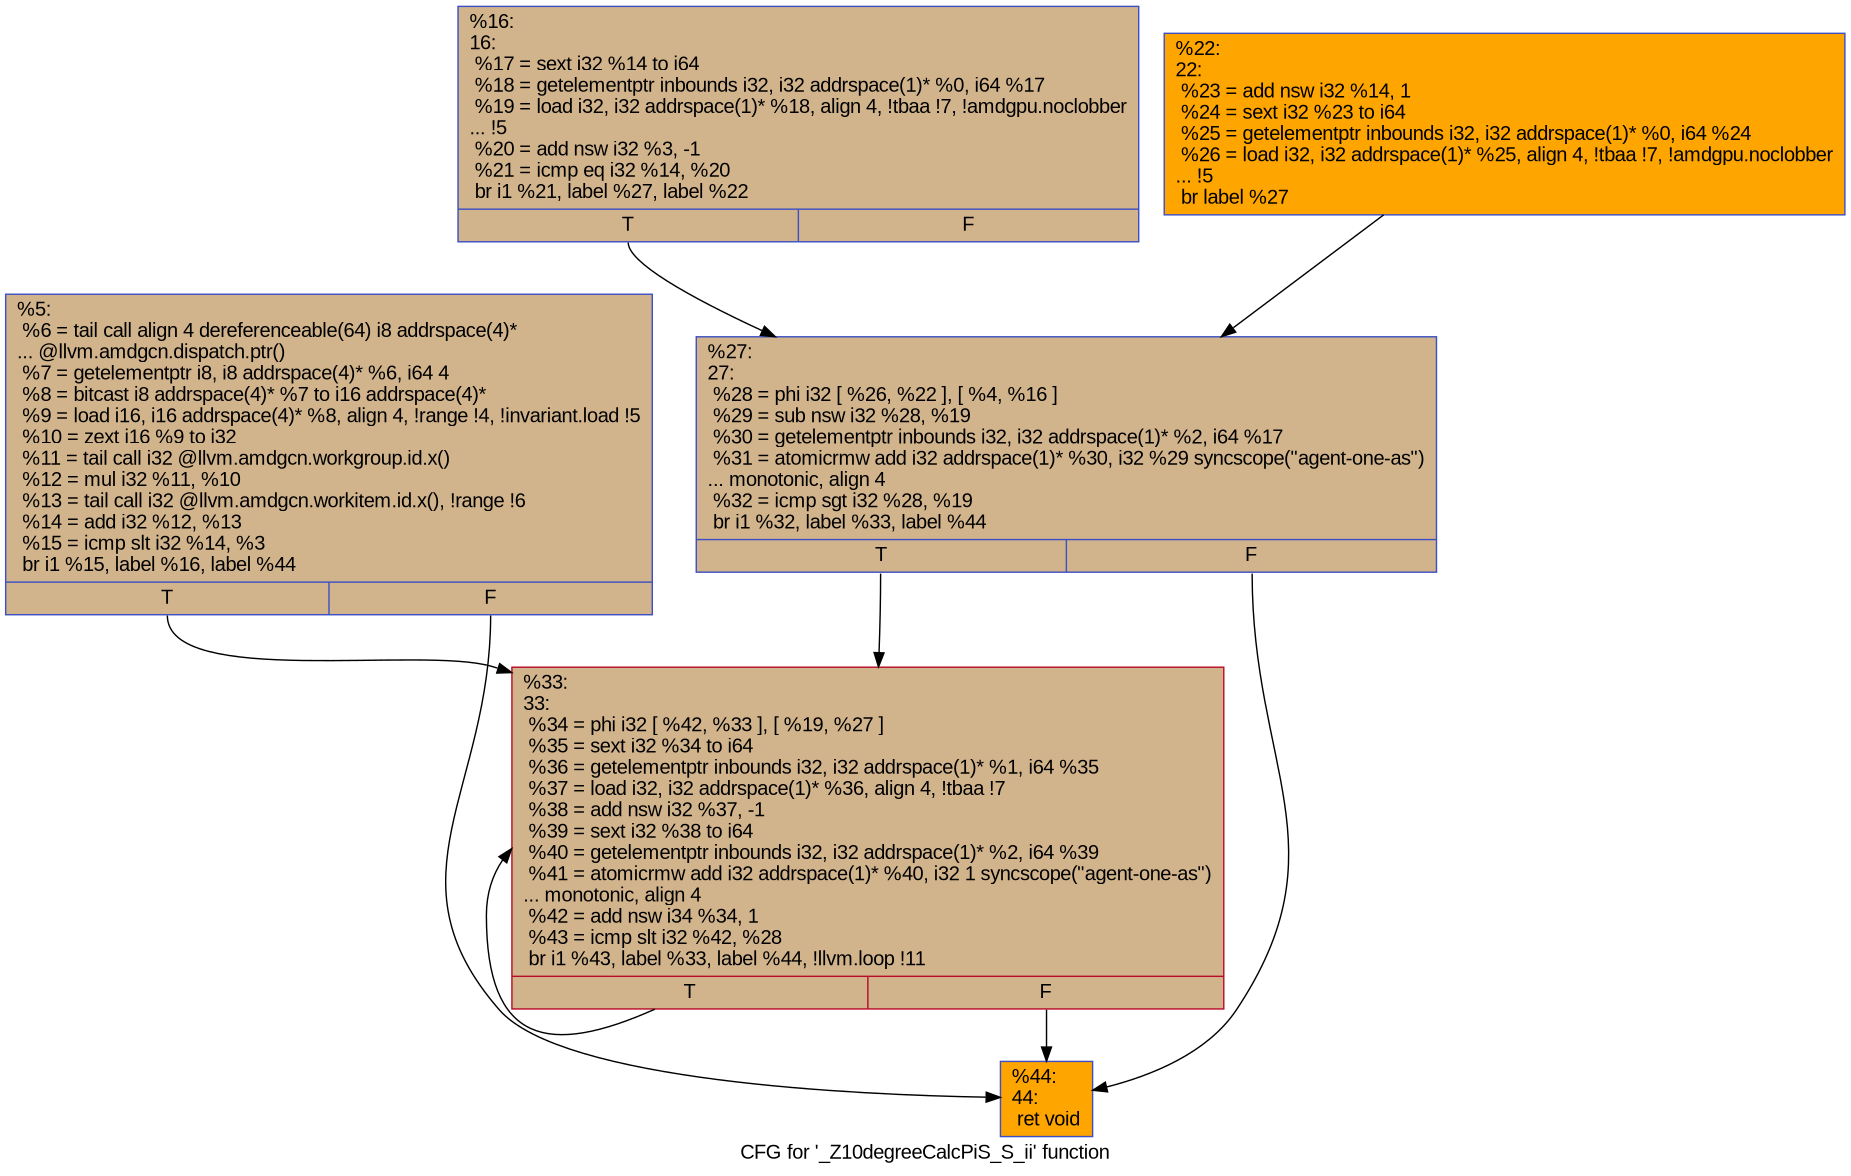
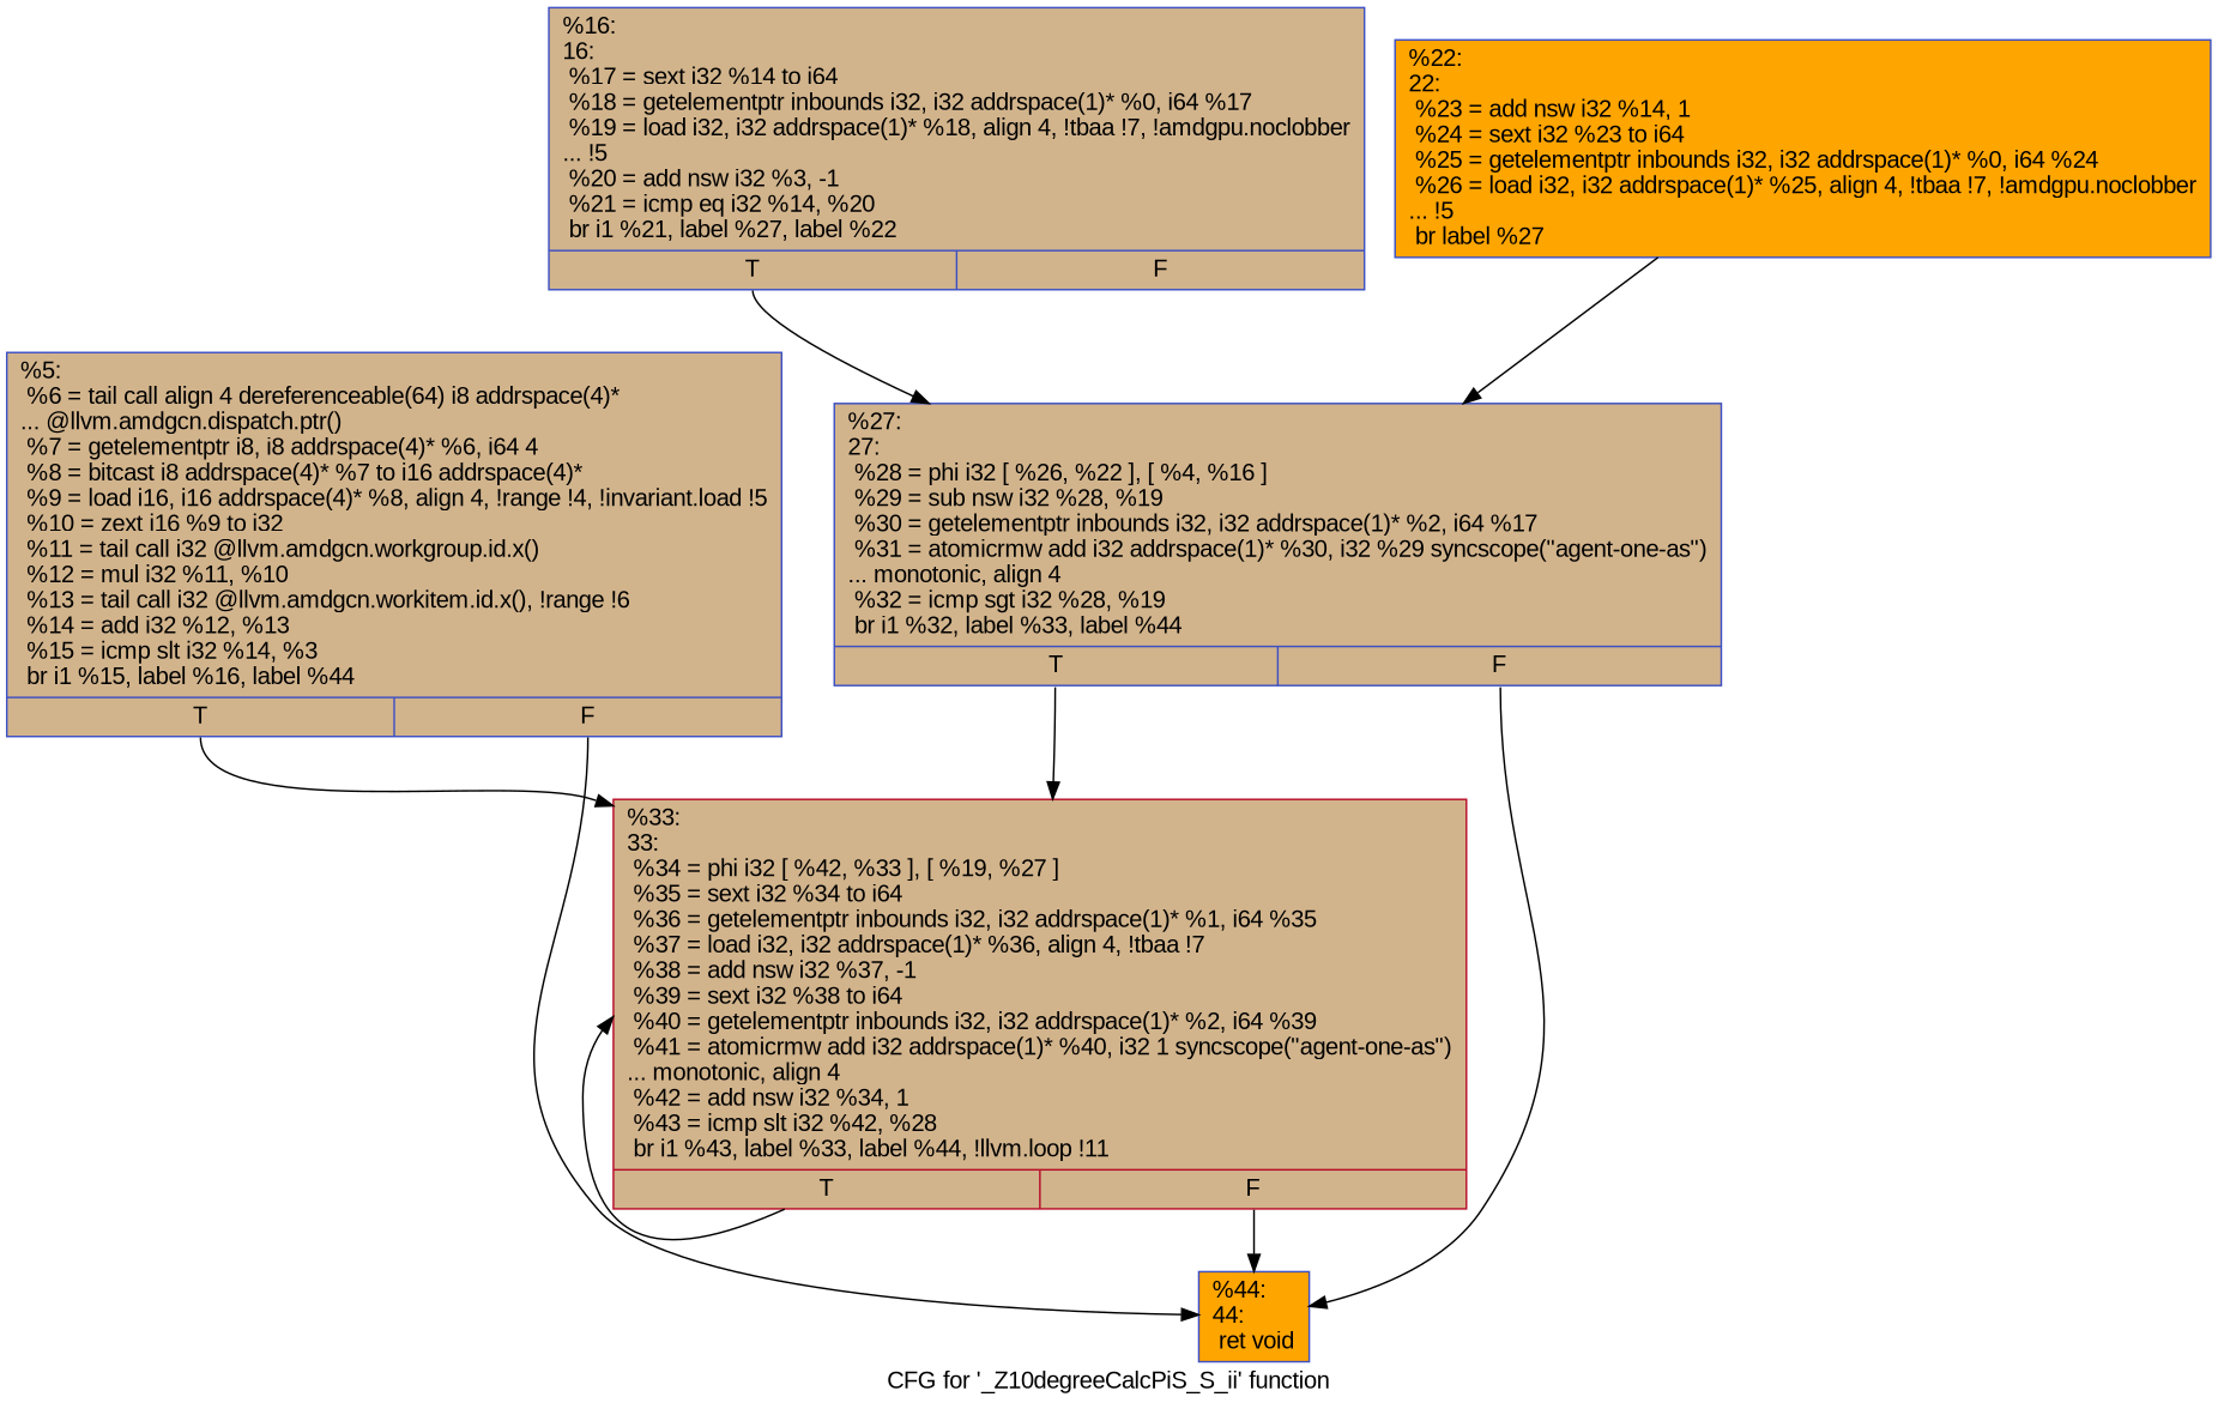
  digraph {
    fontname="Liberation Sans"
    label="CFG for '_Z10degreeCalcPiS_S_ii' function"
    node [color="#3d50c3ff" fillcolor=tan fontname="Liberation Sans" shape=record style=filled]
    edge [fontname="Liberation Sans" tailport=s0]
    n1 [label="{%5:\l  %6 = tail call align 4 dereferenceable(64) i8 addrspace(4)*\l... @llvm.amdgcn.dispatch.ptr()\l  %7 = getelementptr i8, i8 addrspace(4)* %6, i64 4\l  %8 = bitcast i8 addrspace(4)* %7 to i16 addrspace(4)*\l  %9 = load i16, i16 addrspace(4)* %8, align 4, !range !4, !invariant.load !5\l  %10 = zext i16 %9 to i32\l  %11 = tail call i32 @llvm.amdgcn.workgroup.id.x()\l  %12 = mul i32 %11, %10\l  %13 = tail call i32 @llvm.amdgcn.workitem.id.x(), !range !6\l  %14 = add i32 %12, %13\l  %15 = icmp slt i32 %14, %3\l  br i1 %15, label %16, label %44\l|{<s0>T|<s1>F}}"]
    n2 [fillcolor=orange label="{%44:\l44:                                               \l  ret void\l}"]
-   n3 [color="#b70d28ff" label="{%33:\l33:                                               \l  %34 = phi i32 [ %42, %33 ], [ %19, %27 ]\l  %35 = sext i32 %34 to i64\l  %36 = getelementptr inbounds i32, i32 addrspace(1)* %1, i64 %35\l  %37 = load i32, i32 addrspace(1)* %36, align 4, !tbaa !7\l  %38 = add nsw i32 %37, -1\l  %39 = sext i32 %38 to i64\l  %40 = getelementptr inbounds i32, i32 addrspace(1)* %2, i64 %39\l  %41 = atomicrmw add i32 addrspace(1)* %40, i32 1 syncscope(\"agent-one-as\")\l... monotonic, align 4\l  %42 = add nsw i34 %34, 1\l  %43 = icmp slt i32 %42, %28\l  br i1 %43, label %33, label %44, !llvm.loop !11\l|{<s0>T|<s1>F}}"]
+   n3 [color="#b70d28ff" label="{%33:\l33:                                               \l  %34 = phi i32 [ %42, %33 ], [ %19, %27 ]\l  %35 = sext i32 %34 to i64\l  %36 = getelementptr inbounds i32, i32 addrspace(1)* %1, i64 %35\l  %37 = load i32, i32 addrspace(1)* %36, align 4, !tbaa !7\l  %38 = add nsw i32 %37, -1\l  %39 = sext i32 %38 to i64\l  %40 = getelementptr inbounds i32, i32 addrspace(1)* %2, i64 %39\l  %41 = atomicrmw add i32 addrspace(1)* %40, i32 1 syncscope(\"agent-one-as\")\l... monotonic, align 4\l  %42 = add nsw i32 %34, 1\l  %43 = icmp slt i32 %42, %28\l  br i1 %43, label %33, label %44, !llvm.loop !11\l|{<s0>T|<s1>F}}"]
    n4 [label="{%16:\l16:                                               \l  %17 = sext i32 %14 to i64\l  %18 = getelementptr inbounds i32, i32 addrspace(1)* %0, i64 %17\l  %19 = load i32, i32 addrspace(1)* %18, align 4, !tbaa !7, !amdgpu.noclobber\l... !5\l  %20 = add nsw i32 %3, -1\l  %21 = icmp eq i32 %14, %20\l  br i1 %21, label %27, label %22\l|{<s0>T|<s1>F}}"]
    n5 [label="{%27:\l27:                                               \l  %28 = phi i32 [ %26, %22 ], [ %4, %16 ]\l  %29 = sub nsw i32 %28, %19\l  %30 = getelementptr inbounds i32, i32 addrspace(1)* %2, i64 %17\l  %31 = atomicrmw add i32 addrspace(1)* %30, i32 %29 syncscope(\"agent-one-as\")\l... monotonic, align 4\l  %32 = icmp sgt i32 %28, %19\l  br i1 %32, label %33, label %44\l|{<s0>T|<s1>F}}"]
    n6 [fillcolor=orange label="{%22:\l22:                                               \l  %23 = add nsw i32 %14, 1\l  %24 = sext i32 %23 to i64\l  %25 = getelementptr inbounds i32, i32 addrspace(1)* %0, i64 %24\l  %26 = load i32, i32 addrspace(1)* %25, align 4, !tbaa !7, !amdgpu.noclobber\l... !5\l  br label %27\l}"]
    n1 -> n2 [tailport=s1]
    n1 -> n3
    n3 -> n2 [tailport=s1]
    n3 -> n3
    n4 -> n5
    n5 -> n2 [tailport=s1]
    n5 -> n3
    n6 -> n5
  }
